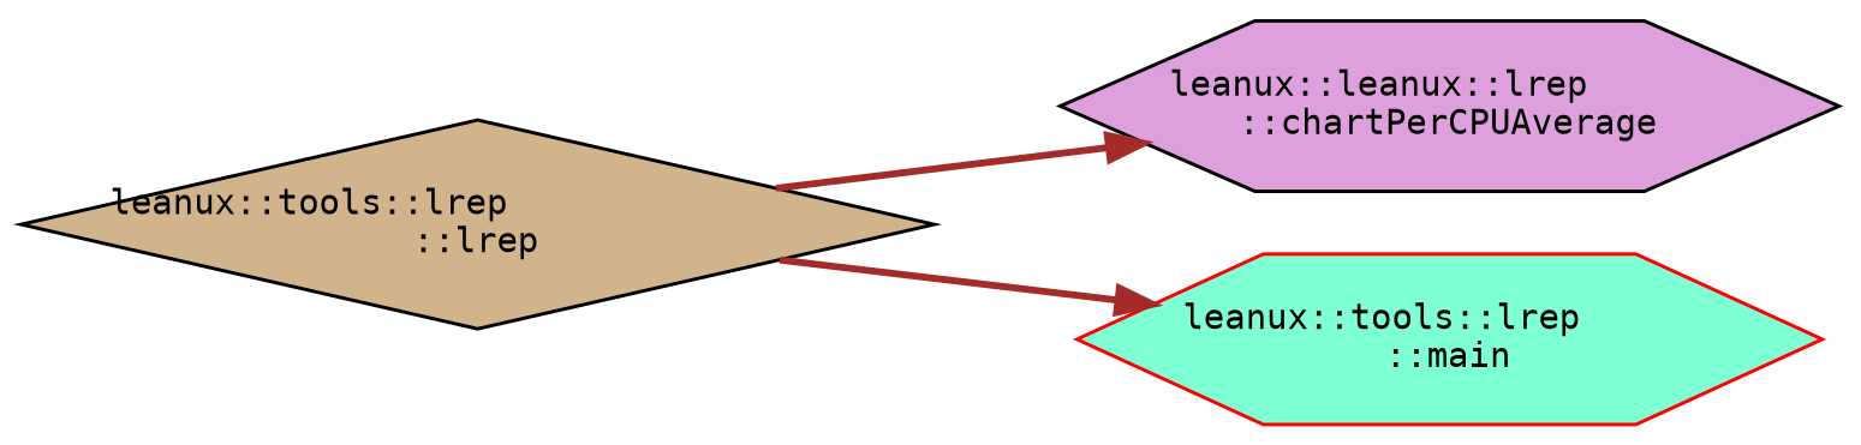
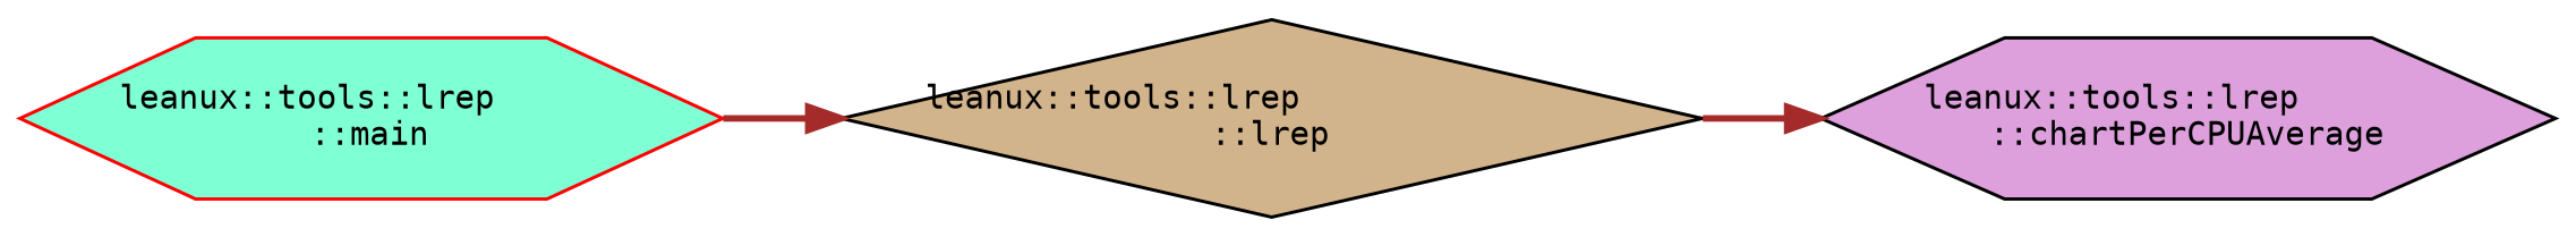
  digraph {
    fontname="DejaVu Sans Mono"
    rankdir=RL
    node [color=black fontname="DejaVu Sans Mono" fontsize=10 shape=hexagon style=filled]
    edge [color=brown dir=back fontname="DejaVu Sans Mono" fontsize=10 labelfontname=Helvetica labelfontsize=10 style=bold]
-   n1 [fillcolor=plum fontcolor=black height=0.2 label="leanux::leanux::lrep\l::chartPerCPUAverage" width=0.4]
+   n1 [fillcolor=plum fontcolor=black height=0.2 label="leanux::tools::lrep\l::chartPerCPUAverage" width=0.4]
    n2 [fillcolor=tan height=0.2 label="leanux::tools::lrep\l::lrep" shape=diamond width=0.4]
    n3 [color=red fillcolor=aquamarine height=0.2 label="leanux::tools::lrep\l::main" width=0.4]
    n1 -> n2
-   n3 -> n2
+   n2 -> n3
  }
